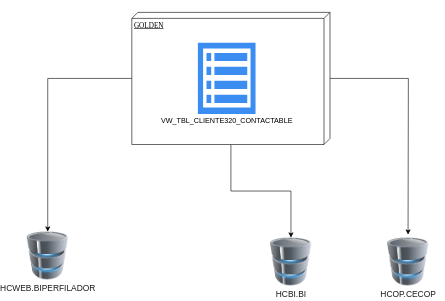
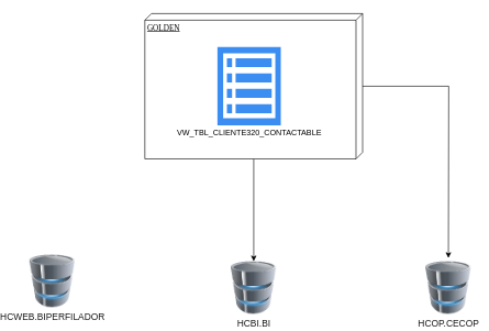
  <mxCell id="0" />
  <mxCell id="1" parent="0" />
- <mxCell id="2" style="edgeStyle=orthogonalEdgeStyle;rounded=0;orthogonalLoop=1;jettySize=auto;html=1;" edge="1" parent="1" source="5" target="7"><mxGeometry relative="1" as="geometry" /></mxCell>
  <mxCell id="3" style="edgeStyle=orthogonalEdgeStyle;rounded=0;orthogonalLoop=1;jettySize=auto;html=1;entryX=0.5;entryY=0;entryDx=0;entryDy=0;" edge="1" parent="1" source="5" target="8"><mxGeometry relative="1" as="geometry" /></mxCell>
  <mxCell id="4" style="edgeStyle=orthogonalEdgeStyle;rounded=0;orthogonalLoop=1;jettySize=auto;html=1;" edge="1" parent="1" source="5"><mxGeometry relative="1" as="geometry"><mxPoint x="660" y="390" as="targetPoint" /></mxGeometry></mxCell>
  <mxCell id="5" value="GOLDEN" style="verticalAlign=top;align=left;spacingTop=8;spacingLeft=2;spacingRight=12;shape=cube;size=10;direction=south;fontStyle=4;html=1;rounded=0;shadow=0;comic=0;labelBackgroundColor=none;strokeWidth=1;fontFamily=Verdana;fontSize=12" parent="1" vertex="1"><mxGeometry x="200" y="20" width="330" height="220" as="geometry" /></mxCell>
  <mxCell id="6" value="&lt;br&gt;&lt;br&gt;&lt;br&gt;&lt;br&gt;&lt;br&gt;&lt;br&gt;&lt;br&gt;&lt;br&gt;VW_TBL_CLIENTE320_CONTACTABLE" style="html=1;aspect=fixed;strokeColor=none;shadow=0;align=center;verticalAlign=top;fillColor=#3B8DF1;shape=mxgraph.gcp2.view_list" vertex="1" parent="1"><mxGeometry x="310" y="70.74" width="96" height="118.52" as="geometry" /></mxCell>
  <mxCell id="7" value="&lt;span style=&quot;color: rgba(0 , 0 , 0 , 0.9) ; font-family: &amp;#34;segoe ui vss (regular)&amp;#34; , &amp;#34;segoe ui&amp;#34; , , &amp;#34;blinkmacsystemfont&amp;#34; , &amp;#34;roboto&amp;#34; , &amp;#34;helvetica neue&amp;#34; , &amp;#34;helvetica&amp;#34; , &amp;#34;ubuntu&amp;#34; , &amp;#34;arial&amp;#34; , sans-serif , &amp;#34;apple color emoji&amp;#34; , &amp;#34;segoe ui emoji&amp;#34; , &amp;#34;segoe ui symbol&amp;#34; ; font-size: 14px ; text-align: left&quot;&gt;HCWEB.BIPERFILADOR&lt;/span&gt;" style="image;html=1;image=img/lib/clip_art/computers/Database_128x128.png" vertex="1" parent="1"><mxGeometry x="20" y="385" width="80" height="80" as="geometry" /></mxCell>
- <mxCell id="8" value="&lt;span style=&quot;color: rgba(0 , 0 , 0 , 0.9) ; font-family: &amp;#34;segoe ui vss (regular)&amp;#34; , &amp;#34;segoe ui&amp;#34; , , &amp;#34;blinkmacsystemfont&amp;#34; , &amp;#34;roboto&amp;#34; , &amp;#34;helvetica neue&amp;#34; , &amp;#34;helvetica&amp;#34; , &amp;#34;ubuntu&amp;#34; , &amp;#34;arial&amp;#34; , sans-serif , &amp;#34;apple color emoji&amp;#34; , &amp;#34;segoe ui emoji&amp;#34; , &amp;#34;segoe ui symbol&amp;#34; ; font-size: 14px ; text-align: left&quot;&gt;HCBI.BI&lt;/span&gt;" style="image;html=1;image=img/lib/clip_art/computers/Database_128x128.png" vertex="1" parent="1"><mxGeometry x="425" y="395" width="80" height="80" as="geometry" /></mxCell>
+ <mxCell id="8" value="&lt;span style=&quot;color: rgba(0 , 0 , 0 , 0.9) ; font-family: &amp;#34;segoe ui vss (regular)&amp;#34; , &amp;#34;segoe ui&amp;#34; , , &amp;#34;blinkmacsystemfont&amp;#34; , &amp;#34;roboto&amp;#34; , &amp;#34;helvetica neue&amp;#34; , &amp;#34;helvetica&amp;#34; , &amp;#34;ubuntu&amp;#34; , &amp;#34;arial&amp;#34; , sans-serif , &amp;#34;apple color emoji&amp;#34; , &amp;#34;segoe ui emoji&amp;#34; , &amp;#34;segoe ui symbol&amp;#34; ; font-size: 14px ; text-align: left&quot;&gt;HCBI.BI&lt;/span&gt;" style="image;html=1;image=img/lib/clip_art/computers/Database_128x128.png" vertex="1" parent="1"><mxGeometry x="325" y="395" width="80" height="80" as="geometry" /></mxCell>
  <mxCell id="9" value="&lt;span style=&quot;color: rgba(0 , 0 , 0 , 0.9) ; font-family: &amp;#34;segoe ui vss (regular)&amp;#34; , &amp;#34;segoe ui&amp;#34; , , &amp;#34;blinkmacsystemfont&amp;#34; , &amp;#34;roboto&amp;#34; , &amp;#34;helvetica neue&amp;#34; , &amp;#34;helvetica&amp;#34; , &amp;#34;ubuntu&amp;#34; , &amp;#34;arial&amp;#34; , sans-serif , &amp;#34;apple color emoji&amp;#34; , &amp;#34;segoe ui emoji&amp;#34; , &amp;#34;segoe ui symbol&amp;#34; ; font-size: 14px ; text-align: left&quot;&gt;HCOP.CECOP&lt;/span&gt;" style="image;html=1;image=img/lib/clip_art/computers/Database_128x128.png" vertex="1" parent="1"><mxGeometry x="620" y="395" width="80" height="80" as="geometry" /></mxCell>
